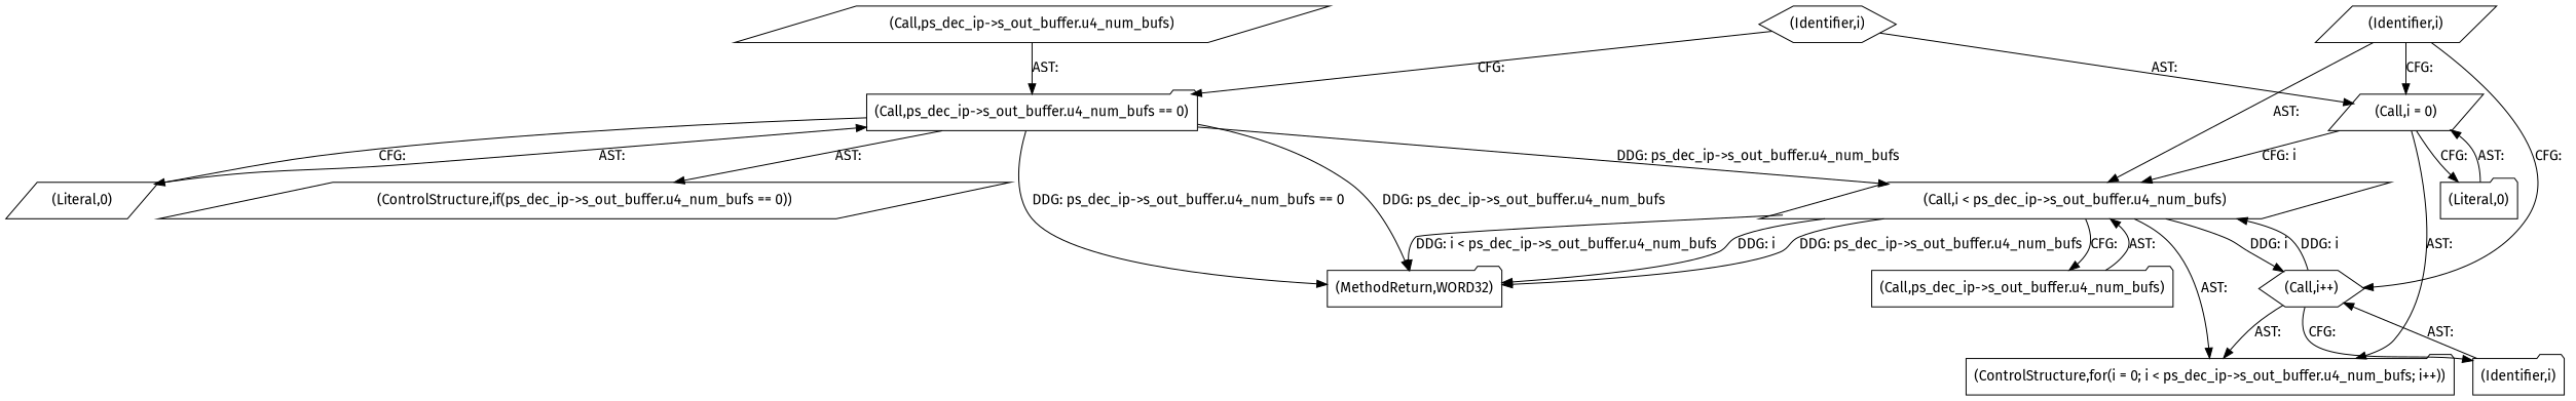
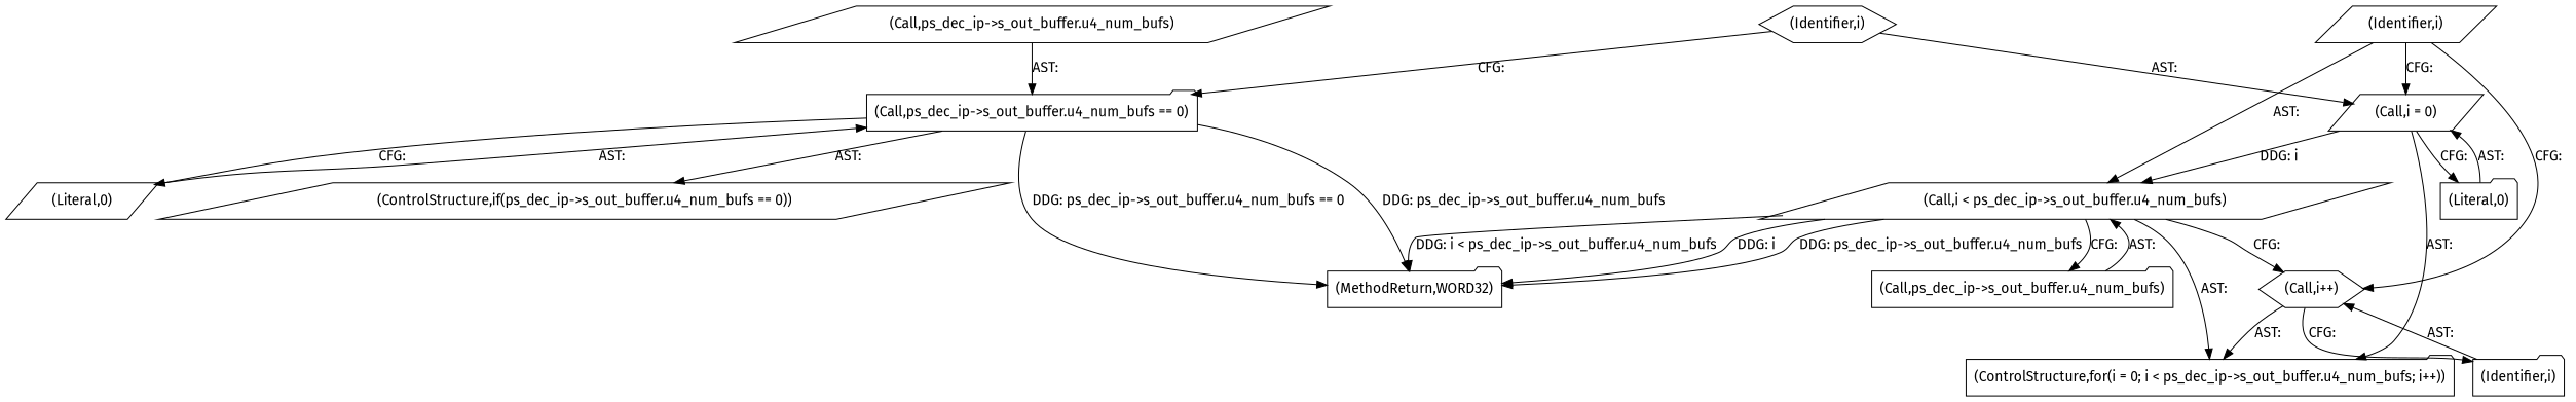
  digraph {
    fontname="Fira Sans"
    node [fontname="Fira Sans" shape=parallelogram]
    edge [fontname="Fira Sans"]
    n1 [label="(Call,i < ps_dec_ip->s_out_buffer.u4_num_bufs)"]
    n2 [label="(Call,i++)" shape=hexagon]
    n3 [label="(MethodReturn,WORD32)" shape=folder]
    n4 [label="(Call,ps_dec_ip->s_out_buffer.u4_num_bufs)" shape=folder]
    n5 [label="(ControlStructure,for(i = 0; i < ps_dec_ip->s_out_buffer.u4_num_bufs; i++))" shape=folder]
    n6 [label="(Identifier,i)" shape=folder]
    n7 [label="(Call,i = 0)"]
    n8 [label="(Literal,0)" shape=folder]
    n9 [label="(Call,ps_dec_ip->s_out_buffer.u4_num_bufs == 0)" shape=folder]
    n10 [label="(Literal,0)"]
    n11 [label="(ControlStructure,if(ps_dec_ip->s_out_buffer.u4_num_bufs == 0))"]
    n12 [label="(Identifier,i)" shape=hexagon]
    n13 [label="(Identifier,i)"]
    n14 [label="(Call,ps_dec_ip->s_out_buffer.u4_num_bufs)"]
-   n1 -> n2 [label="DDG: i"]
+   n1 -> n2 [label="CFG: "]
    n1 -> n3 [label="DDG: ps_dec_ip->s_out_buffer.u4_num_bufs"]
    n1 -> n3 [label="DDG: i < ps_dec_ip->s_out_buffer.u4_num_bufs"]
    n1 -> n3 [label="DDG: i"]
    n1 -> n4 [label="CFG: "]
    n1 -> n5 [label="AST: "]
-   n2 -> n1 [label="DDG: i"]
    n2 -> n5 [label="AST: "]
    n2 -> n6 [label="CFG: "]
    n4 -> n1 [label="AST: "]
    n6 -> n2 [label="AST: "]
-   n7 -> n1 [label="CFG: i"]
+   n7 -> n1 [label="DDG: i"]
    n7 -> n5 [label="AST: "]
    n7 -> n8 [label="CFG: "]
    n8 -> n7 [label="AST: "]
-   n9 -> n1 [label="DDG: ps_dec_ip->s_out_buffer.u4_num_bufs"]
    n9 -> n3 [label="DDG: ps_dec_ip->s_out_buffer.u4_num_bufs"]
    n9 -> n3 [label="DDG: ps_dec_ip->s_out_buffer.u4_num_bufs == 0"]
    n9 -> n10 [label="CFG: "]
    n9 -> n11 [label="AST: "]
    n10 -> n9 [label="AST: "]
    n12 -> n7 [label="AST: "]
    n12 -> n9 [label="CFG: "]
    n13 -> n1 [label="AST: "]
    n13 -> n2 [label="CFG: "]
    n13 -> n7 [label="CFG: "]
    n14 -> n9 [label="AST: "]
  }
